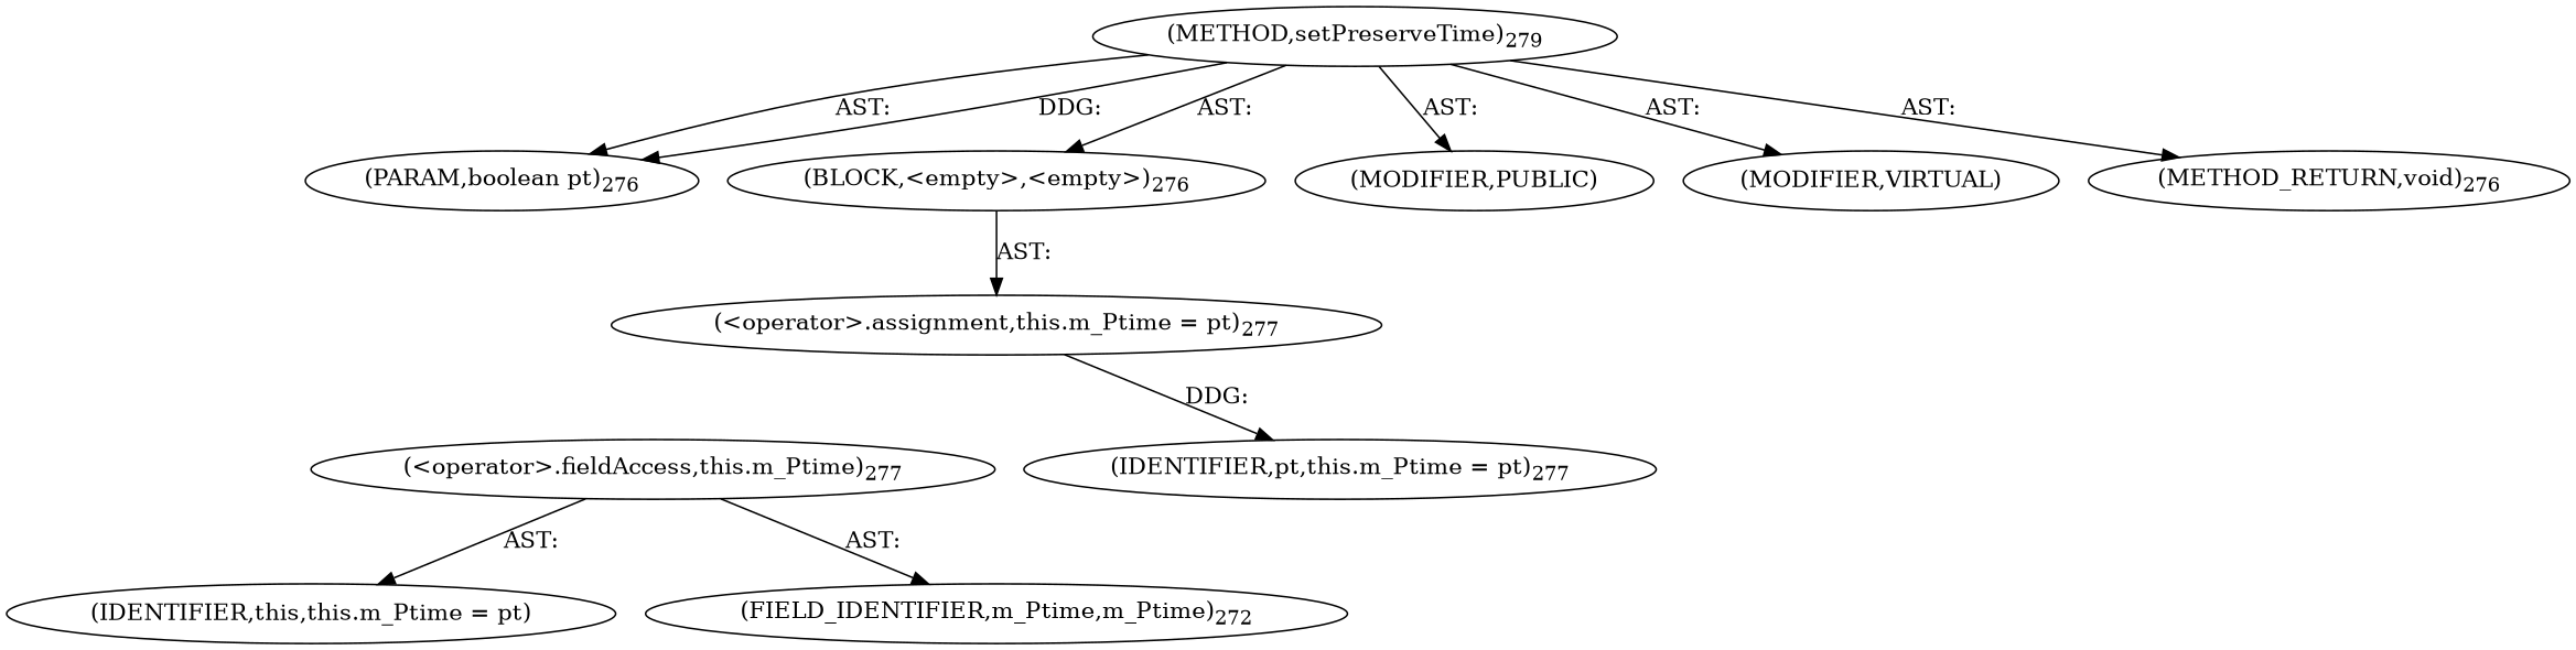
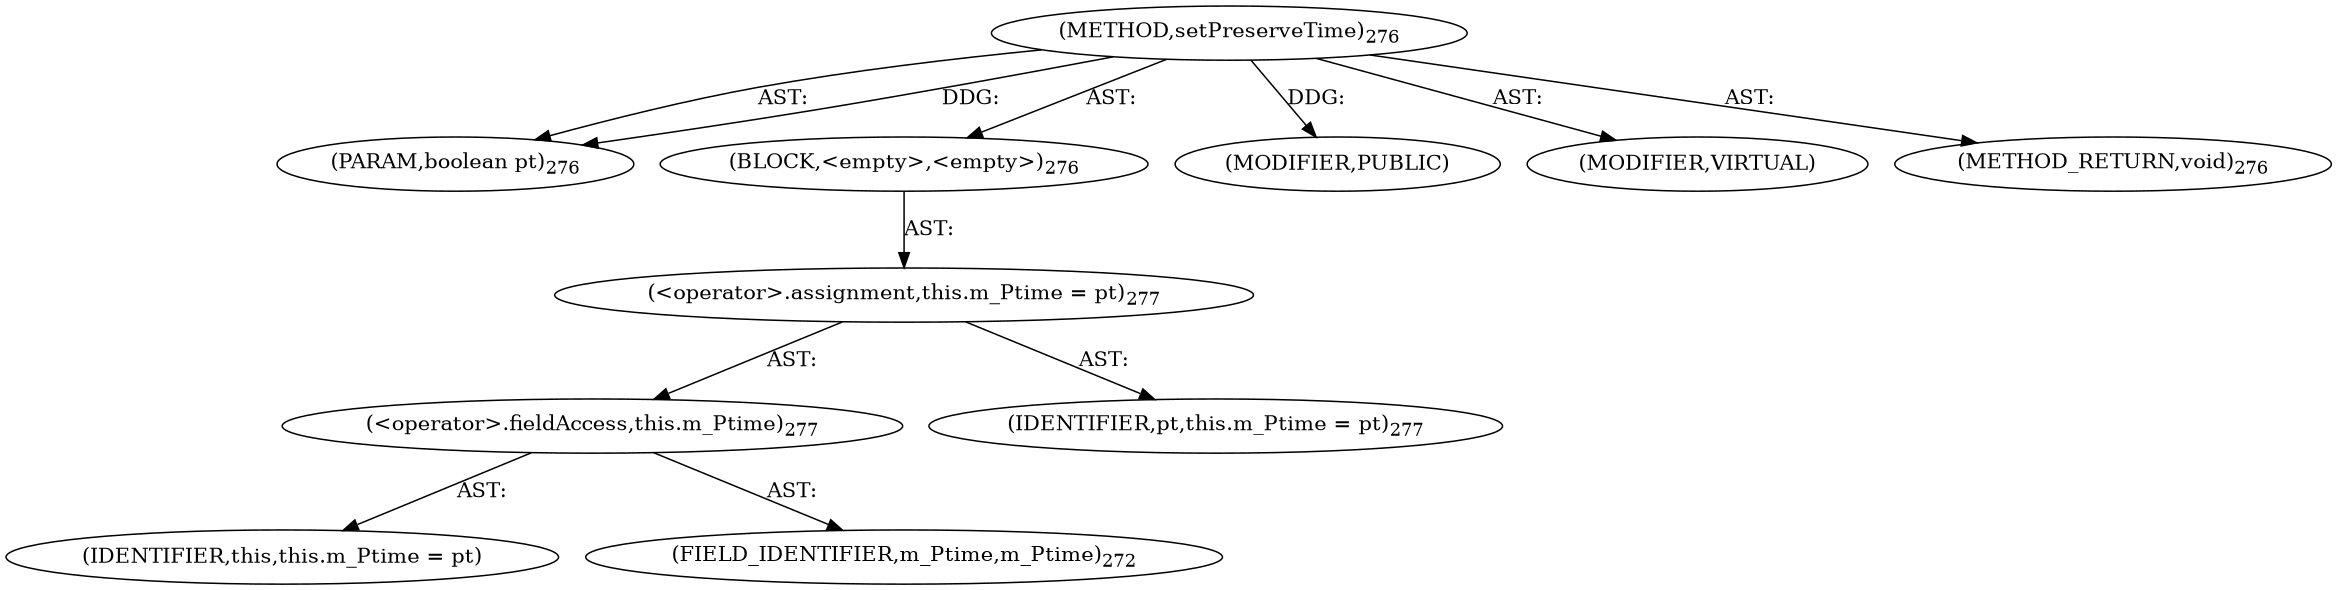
  digraph {
-   n1 [label=<(METHOD,setPreserveTime)<SUB>279</SUB>>]
+   n1 [label=<(METHOD,setPreserveTime)<SUB>276</SUB>>]
    n2 [label=<(PARAM,boolean pt)<SUB>276</SUB>>]
    n3 [label=<(BLOCK,&lt;empty&gt;,&lt;empty&gt;)<SUB>276</SUB>>]
    n4 [label=<(MODIFIER,PUBLIC)>]
    n5 [label=<(MODIFIER,VIRTUAL)>]
    n6 [label=<(METHOD_RETURN,void)<SUB>276</SUB>>]
    n7 [label=<(&lt;operator&gt;.assignment,this.m_Ptime = pt)<SUB>277</SUB>>]
    n8 [label=<(&lt;operator&gt;.fieldAccess,this.m_Ptime)<SUB>277</SUB>>]
    n9 [label=<(IDENTIFIER,pt,this.m_Ptime = pt)<SUB>277</SUB>>]
    n10 [label=<(IDENTIFIER,this,this.m_Ptime = pt)>]
    n11 [label=<(FIELD_IDENTIFIER,m_Ptime,m_Ptime)<SUB>272</SUB>>]
    n1 -> n2 [label="AST: "]
    n1 -> n2 [label="DDG: "]
    n1 -> n3 [label="AST: "]
-   n1 -> n4 [label="AST: "]
+   n1 -> n4 [label="DDG: "]
    n1 -> n5 [label="AST: "]
    n1 -> n6 [label="AST: "]
    n3 -> n7 [label="AST: "]
-   n7 -> n9 [label="DDG: "]
+   n7 -> n8 [label="AST: "]
+   n7 -> n9 [label="AST: "]
    n8 -> n10 [label="AST: "]
    n8 -> n11 [label="AST: "]
  }
